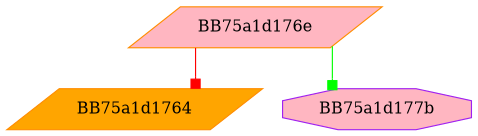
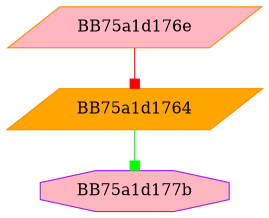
  digraph {
    splines=ortho
    node [color=darkorange fillcolor=lightpink shape=parallelogram style=filled]
    edge [arrowhead=box]
    BB75a1d1764 [fillcolor=orange]
    BB75a1d177b [color=purple shape=octagon]
    BB75a1d176e
-   BB75a1d176e -> BB75a1d177b [color=green]
+   BB75a1d1764 -> BB75a1d177b [color=green]
    BB75a1d176e -> BB75a1d1764 [color=red]
  }
